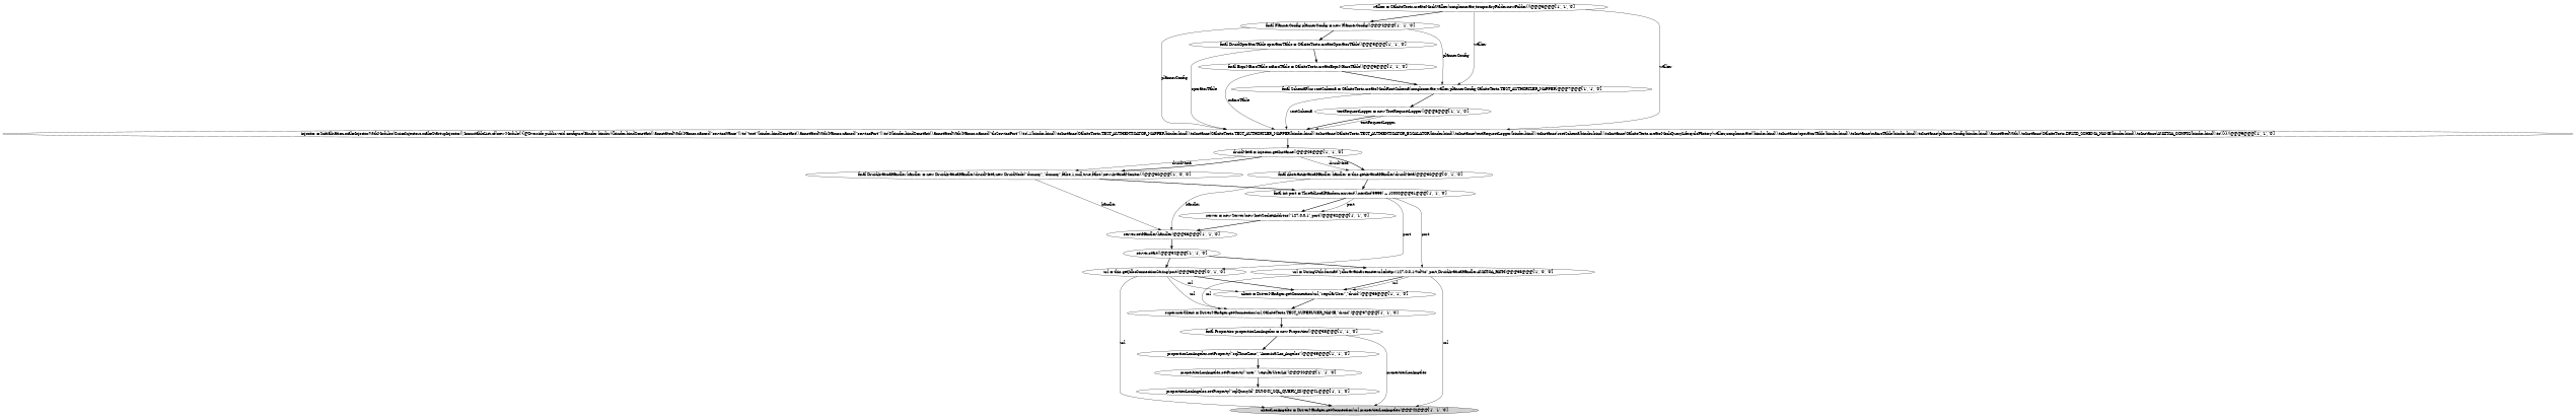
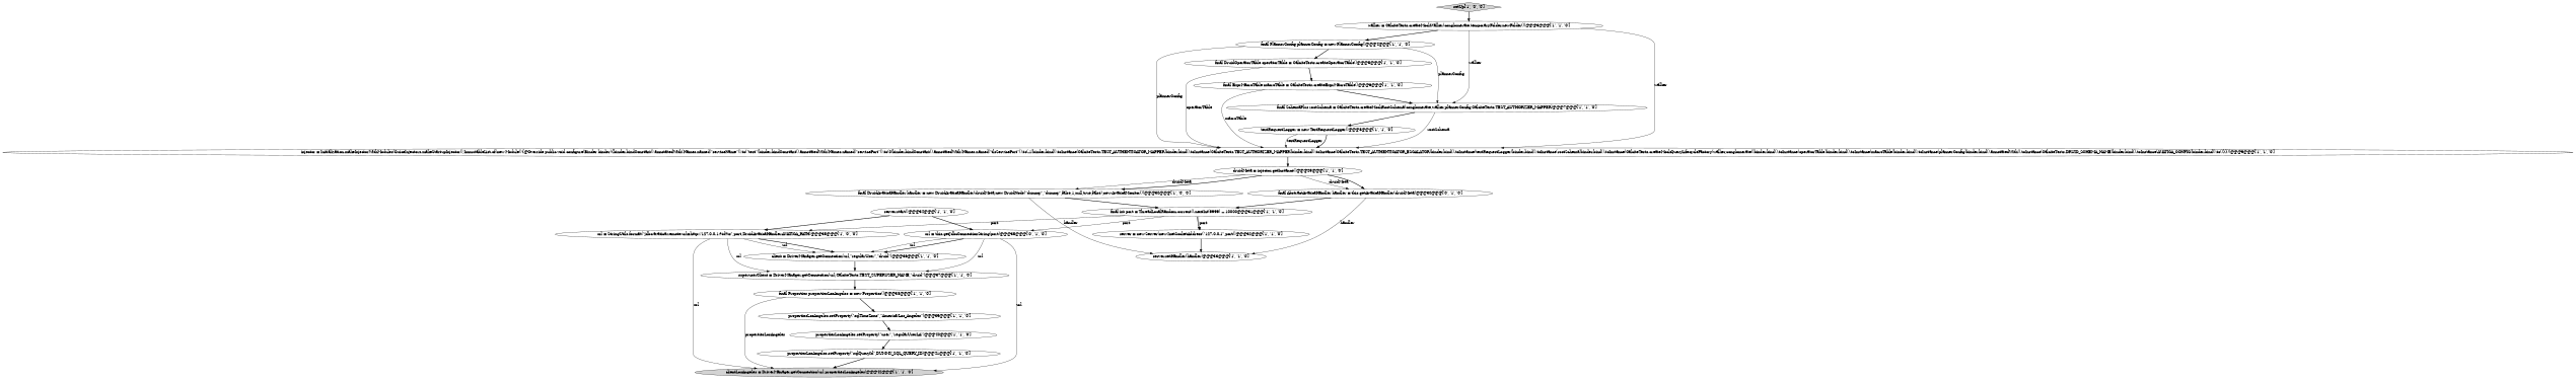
  digraph {
    node [fillcolor=white shape=ellipse style=filled]
    edge [style=bold]
    n1 [label="final ExprMacroTable macroTable = CalciteTests.createExprMacroTable()@@@6@@@['1', '1', '0']"]
    n2 [label="injector = Initialization.makeInjectorWithModules(GuiceInjectors.makeStartupInjector(),ImmutableList.of(new Module(){@Override public void configure(Binder binder){binder.bindConstant().annotatedWith(Names.named(\"serviceName\")).to(\"test\")binder.bindConstant().annotatedWith(Names.named(\"servicePort\")).to(0)binder.bindConstant().annotatedWith(Names.named(\"tlsServicePort\")).to(-1)binder.bind().toInstance(CalciteTests.TEST_AUTHENTICATOR_MAPPER)binder.bind().toInstance(CalciteTests.TEST_AUTHORIZER_MAPPER)binder.bind().toInstance(CalciteTests.TEST_AUTHENTICATOR_ESCALATOR)binder.bind().toInstance(testRequestLogger)binder.bind().toInstance(rootSchema)binder.bind().toInstance(CalciteTests.createMockQueryLifecycleFactory(walker,conglomerate))binder.bind().toInstance(operatorTable)binder.bind().toInstance(macroTable)binder.bind().toInstance(plannerConfig)binder.bind().annotatedWith().toInstance(CalciteTests.DRUID_SCHEMA_NAME)binder.bind().toInstance(AVATICA_CONFIG)binder.bind().to()}}))@@@9@@@['1', '1', '0']"]
    n3 [label="final SchemaPlus rootSchema = CalciteTests.createMockRootSchema(conglomerate,walker,plannerConfig,CalciteTests.TEST_AUTHORIZER_MAPPER)@@@7@@@['1', '1', '0']"]
    n4 [label="druidMeta = injector.getInstance()@@@29@@@['1', '1', '0']"]
    n5 [label="testRequestLogger = new TestRequestLogger()@@@8@@@['1', '1', '0']"]
    n6 [label="client = DriverManager.getConnection(url,\"regularUser\",\"druid\")@@@36@@@['1', '1', '0']"]
    n7 [label="superuserClient = DriverManager.getConnection(url,CalciteTests.TEST_SUPERUSER_NAME,\"druid\")@@@37@@@['1', '1', '0']"]
    n8 [label="final Properties propertiesLosAngeles = new Properties()@@@38@@@['1', '1', '0']"]
    n9 [label="server.start()@@@34@@@['1', '1', '0']"]
    n10 [label="url = this.getJdbcConnectionString(port)@@@35@@@['0', '1', '0']"]
    n11 [label="url = StringUtils.format(\"jdbc:avatica:remote:url=http://127.0.0.1:%d%s\",port,DruidAvaticaHandler.AVATICA_PATH)@@@35@@@['1', '0', '0']"]
    n12 [fillcolor=lightgray label="clientLosAngeles = DriverManager.getConnection(url,propertiesLosAngeles)@@@42@@@['1', '1', '0']"]
    n13 [label="final DruidAvaticaHandler handler = new DruidAvaticaHandler(druidMeta,new DruidNode(\"dummy\",\"dummy\",false,1,null,true,false),new AvaticaMonitor())@@@30@@@['1', '0', '0']"]
    n14 [label="final AbstractAvaticaHandler handler = this.getAvaticaHandler(druidMeta)@@@30@@@['0', '1', '0']"]
    n15 [label="propertiesLosAngeles.setProperty(\"sqlTimeZone\",\"America/Los_Angeles\")@@@39@@@['1', '1', '0']"]
    n16 [label="final int port = ThreadLocalRandom.current().nextInt(9999) + 10000@@@31@@@['1', '1', '0']"]
    n17 [label="server.setHandler(handler)@@@33@@@['1', '1', '0']"]
    n18 [label="server = new Server(new InetSocketAddress(\"127.0.0.1\",port))@@@32@@@['1', '1', '0']"]
    n19 [label="final DruidOperatorTable operatorTable = CalciteTests.createOperatorTable()@@@5@@@['1', '1', '0']"]
    n20 [label="propertiesLosAngeles.setProperty(\"sqlQueryId\",DUMMY_SQL_QUERY_ID)@@@41@@@['1', '1', '0']"]
    n21 [label="propertiesLosAngeles.setProperty(\"user\",\"regularUserLA\")@@@40@@@['1', '1', '0']"]
    n22 [label="final PlannerConfig plannerConfig = new PlannerConfig()@@@4@@@['1', '1', '0']"]
    n23 [label="walker = CalciteTests.createMockWalker(conglomerate,temporaryFolder.newFolder())@@@3@@@['1', '1', '0']"]
+   n24 [fillcolor=lightgray label="setUp['1', '0', '0']" shape=diamond]
    n1 -> n2 [label=macroTable style=solid]
    n1 -> n3
    n2 -> n4
    n3 -> n2 [label=rootSchema style=solid]
    n3 -> n5
    n4 -> n13 [label=druidMeta style=solid]
    n4 -> n13
    n4 -> n14 [label=druidMeta style=solid]
    n4 -> n14
    n5 -> n2
    n5 -> n2 [label=testRequestLogger style=solid]
    n6 -> n7
    n7 -> n8
    n8 -> n12 [label=propertiesLosAngeles style=solid]
    n8 -> n15
    n9 -> n10
    n9 -> n11
    n10 -> n6 [label=url style=solid]
    n10 -> n6
    n10 -> n7 [label=url style=solid]
    n10 -> n12 [label=url style=solid]
    n11 -> n6
    n11 -> n6 [label=url style=solid]
    n11 -> n7 [label=url style=solid]
    n11 -> n12 [label=url style=solid]
    n13 -> n16
    n13 -> n17 [label=handler style=solid]
    n14 -> n16
    n14 -> n17 [label=handler style=solid]
    n15 -> n21
    n16 -> n10 [label=port style=solid]
    n16 -> n11 [label=port style=solid]
    n16 -> n18 [label=port style=solid]
    n16 -> n18
-   n17 -> n9
    n18 -> n17
    n19 -> n1
    n19 -> n2 [label=operatorTable style=solid]
    n20 -> n12
    n21 -> n20
    n22 -> n2 [label=plannerConfig style=solid]
    n22 -> n3 [label=plannerConfig style=solid]
    n22 -> n19
    n23 -> n2 [label=walker style=solid]
    n23 -> n3 [label=walker style=solid]
    n23 -> n22
+   n24 -> n23
  }
